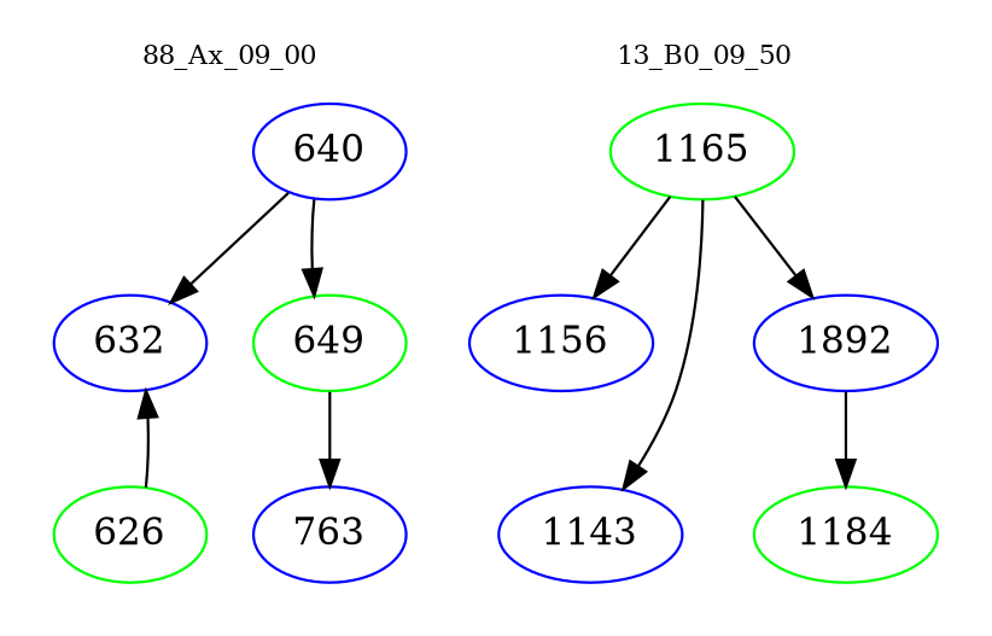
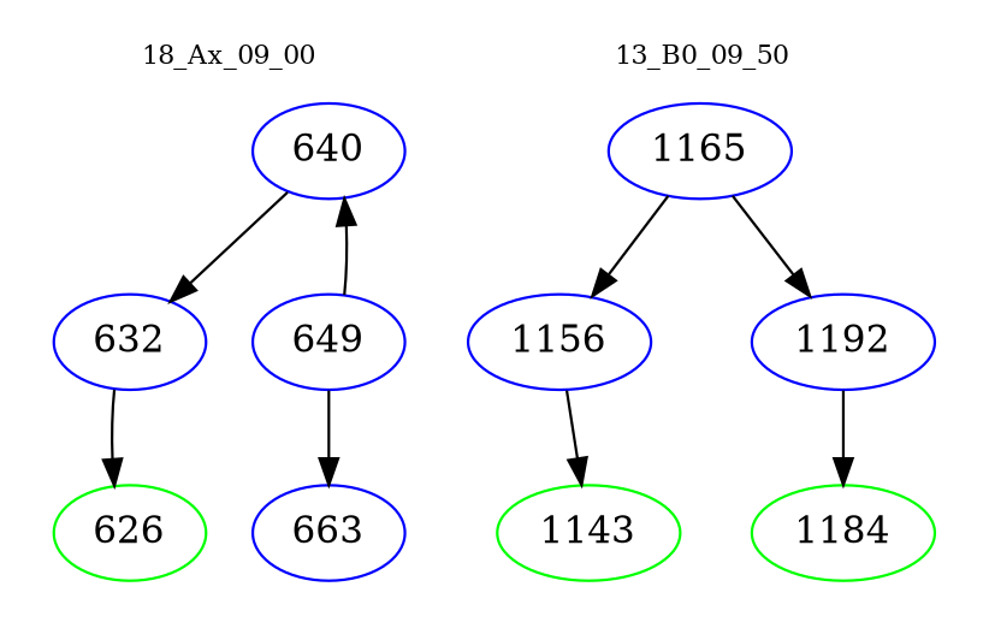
  digraph {
    node [color=blue]
    edge [color=black]
    n1 [label=640]
    n2 [label=632]
-   n3 [color=green label=649]
+   n3 [label=649]
    n4 [color=green label=626]
-   n5 [label=763]
-   n6 [color=green label=1165]
+   n5 [label=663]
+   n6 [label=1165]
    n7 [label=1156]
-   n8 [label=1892]
-   n9 [label=1143]
+   n8 [label=1192]
+   n9 [color=green label=1143]
    n10 [color=green label=1184]
    subgraph cluster_1 {
      color=white
      fontsize=10
-     label="88_Ax_09_00"
+     label="18_Ax_09_00"
      n1
      n2
      n3
      n4
      n5
    }
    subgraph cluster_2 {
      color=white
      fontsize=10
      label="13_B0_09_50"
      n6
      n7
      n8
      n9
      n10
    }
    n1 -> n2
-   n1 -> n3
-   n4 -> n2
+   n3 -> n1
+   n2 -> n4
    n3 -> n5
    n6 -> n7
    n6 -> n8
-   n6 -> n9
+   n7 -> n9
    n8 -> n10
  }
